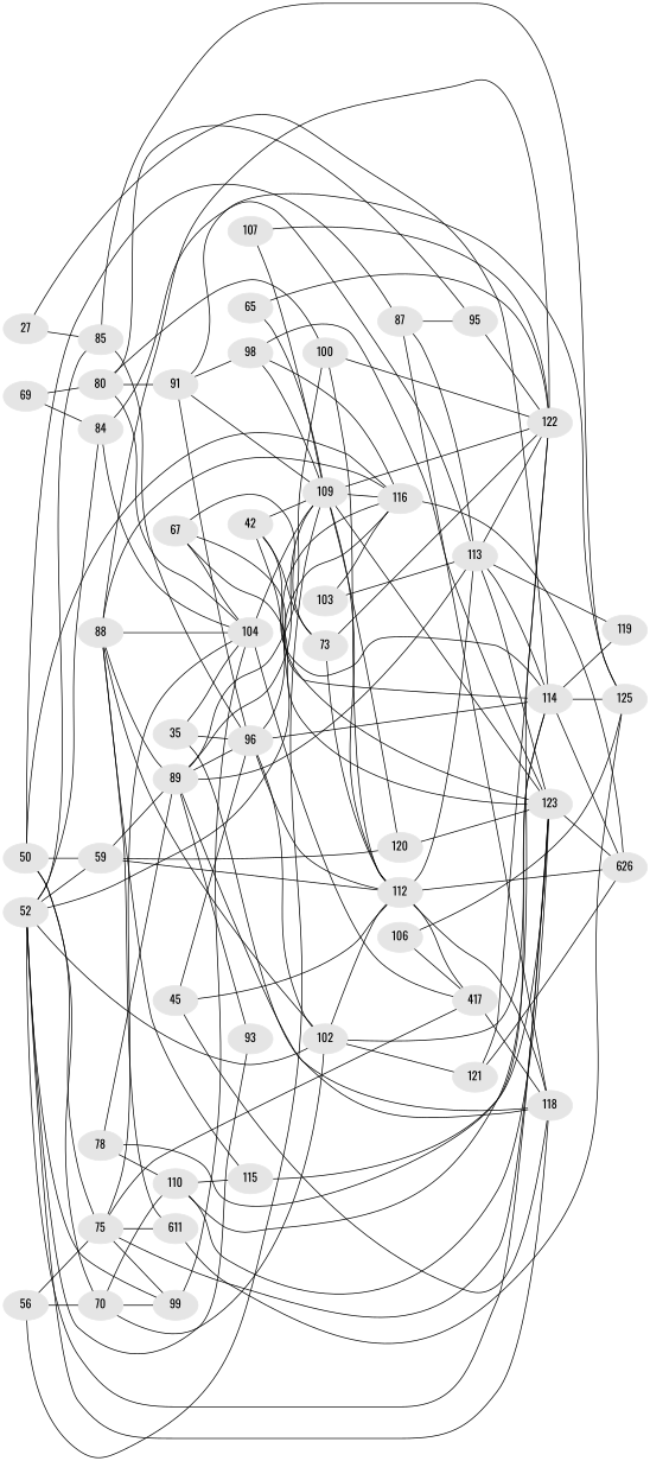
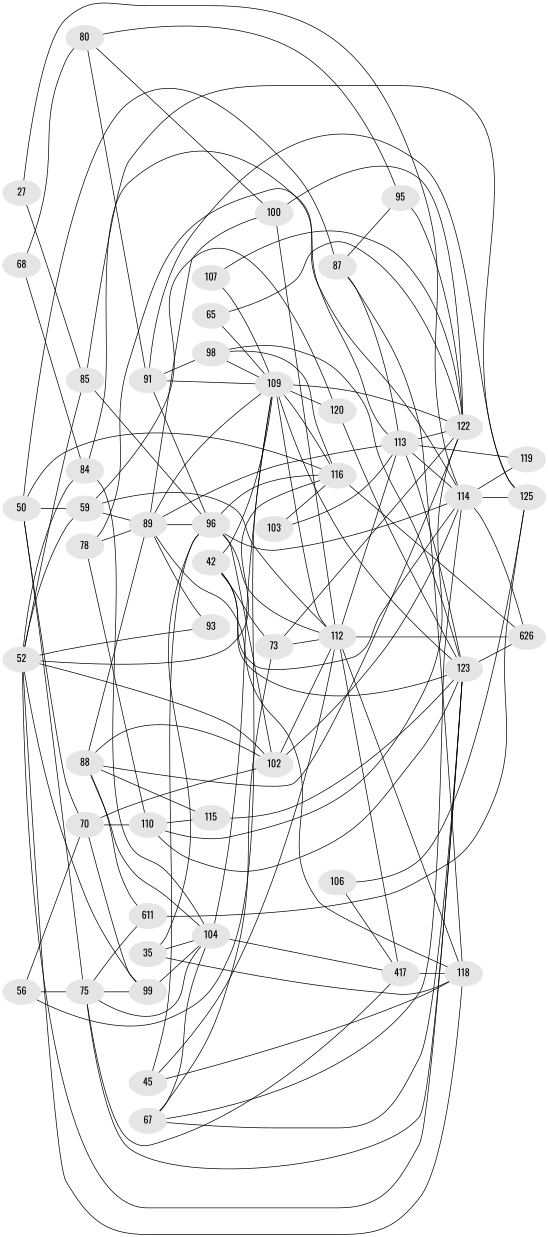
  graph {
    fontname=Oswald
    rankdir=LR
    node [color=gray90 fontname=Oswald style=filled]
    edge [fontname=Oswald]
    27
    85
    114 [super="+37+101"]
    96 [super="+66+55"]
    125 [super="+24"]
    n6 [label=626 super="+12+124+82"]
    119
    112 [super="+60+62"]
    116 [super="+64"]
    102 [super="+11"]
    35
    118 [super="+5+105"]
    104 [super="+92+76"]
    73 [super="+8"]
    122 [super="+30+97+61"]
    42
    109 [super="+29+79+94"]
    123 [super="+86+108+69"]
    120 [super="+41"]
    45
    n21 [label=417 super="+77"]
    113 [super="+26+43+72"]
    50 [super="+48"]
    59
    70 [super="+3"]
    75 [super="+74"]
    87
    89 [super="+81+20"]
    99
    110
    n31 [label=611]
    95 [super="+49"]
    52 [super="+44+40"]
    84
    93
-   121
    56 [super="+10"]
    100 [super="+58"]
    65
    67
-   68 [label=69]
+   68
    80
    91 [super="+53"]
    115
    78
    98 [super="+63+90"]
    88 [super="+15+54+34"]
    103
    106
    107
    27 -- 85
    27 -- 114
    85 -- 96
    85 -- 125
    114 -- 125 [weight=2]
    114 -- n6
    114 -- 119
    96 -- 114
    96 -- 112
    96 -- 116
    96 -- 102 [weight=2]
    112 -- n6 [weight=3]
    112 -- 118
    112 -- n21 [weight=2]
    112 -- 113
    116 -- n6
    102 -- 114 [weight=4]
    102 -- 112
-   102 -- 121
    35 -- 96
    35 -- 118
    35 -- 104 [weight=2]
    104 -- 109
    104 -- n21
    73 -- 112
    73 -- 122 [weight=2]
    42 -- 114
    42 -- 73 [weight=2]
    42 -- 109
    42 -- 123
    109 -- 112 [weight=3]
    109 -- 116
    109 -- 122
    109 -- 123
    109 -- 120
    123 -- n6 [weight=2]
    120 -- 123
    45 -- 96
    45 -- 112 [weight=2]
    45 -- 118
    n21 -- 118
    113 -- 114 [weight=3]
    113 -- 119
    113 -- 122 [weight=2]
    113 -- 123 [weight=3]
    50 -- 116
    50 -- 59
    50 -- 70
    50 -- 75
    50 -- 87
    59 -- 112
    59 -- 120
    59 -- 89
    70 -- 102
    70 -- 99
    70 -- 110
    75 -- 104
    75 -- 123
    75 -- n21
    75 -- 99
    75 -- n31 [weight=2]
    87 -- 118 [weight=2]
    87 -- 113 [weight=2]
    87 -- 95
    89 -- 96
    89 -- 118
    89 -- 109 [weight=3]
    89 -- 113 [weight=2]
    89 -- 93
    89 -- 100 [weight=2]
    99 -- 104
    110 -- 122
    110 -- 123
    110 -- 115
    n31 -- 125
    95 -- 122
    52 -- 85 [weight=3]
    52 -- 116 [weight=3]
    52 -- 102
    52 -- 118
    52 -- 123 [weight=2]
    52 -- 59
    52 -- 99
    52 -- 84 [weight=2]
    52 -- 93
    84 -- 104
    84 -- 113
-   121 -- n6
-   121 -- 122
    56 -- 109
    56 -- 70
    56 -- 75
    100 -- 112 [weight=2]
    100 -- 122 [weight=2]
    65 -- 122
    65 -- 109
    67 -- 114
    67 -- 104
    67 -- 73
    67 -- 123
    68 -- 84
    68 -- 80
-   80 -- 104
    80 -- 95
    80 -- 100
    80 -- 91
    91 -- 96 [weight=2]
    91 -- 125
    91 -- 109 [weight=2]
    91 -- 98
    115 -- 123
    78 -- 114
    78 -- 89
    78 -- 110
    98 -- 116
    98 -- 109
    98 -- 123 [weight=3]
-   88 -- 116
    88 -- 102
    88 -- 104 [weight=2]
    88 -- 122 [weight=2]
    88 -- 89
    88 -- n31
    88 -- 115
    103 -- 116
    103 -- 113 [weight=2]
    106 -- 125
    106 -- n21
    107 -- 122
    107 -- 109
  }
